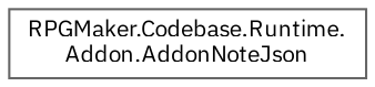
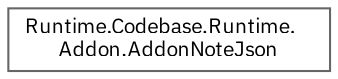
  digraph {
    rankdir=TB
    fontname="IBM Plex Sans"
-   n1 [color=grey40 fillcolor=white fontname="IBM Plex Sans" fontsize=10 height=0.2 label="RPGMaker.Codebase.Runtime.\lAddon.AddonNoteJson" shape=box style=filled width=0.4]
+   n1 [color=grey40 fillcolor=white fontname="IBM Plex Sans" fontsize=10 height=0.2 label="Runtime.Codebase.Runtime.\lAddon.AddonNoteJson" shape=box style=filled width=0.4]
  }
